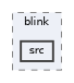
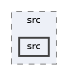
  digraph {
    compound=true
    rankdir=LR
    n1 [color=grey25 fillcolor="#edf0f7" fontname=Helvetica fontsize=10 height=0.2 label=src shape=box style="filled,bold" width=0.4]
    subgraph cluster_1 {
      bgcolor="#edf0f7"
      fontname=Helvetica
      fontsize=10
-     label=blink
+     label=src
      pencolor=grey50
      style="filled,dashed"
      n1
    }
  }
